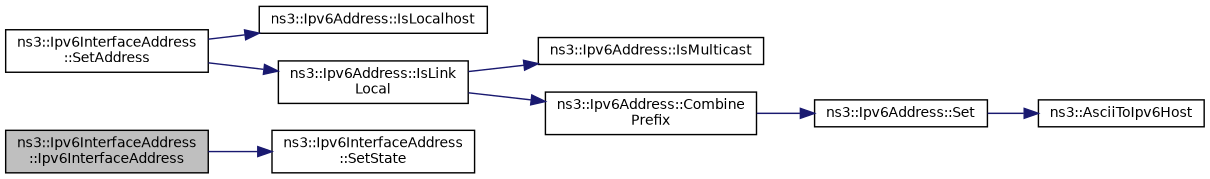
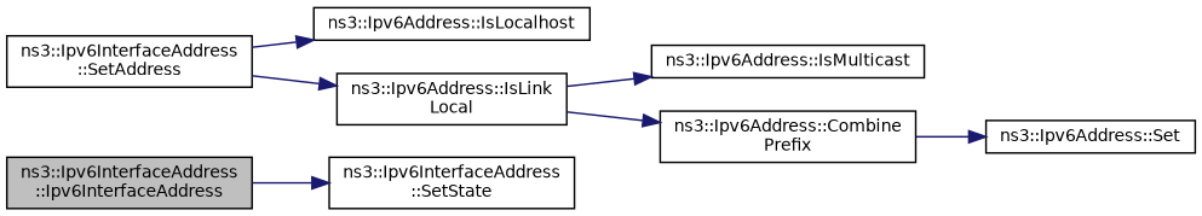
  digraph {
    rankdir=LR
    node [color=black fillcolor=white fontname=Helvetica fontsize=10 shape=record style=filled]
    edge [color=midnightblue fontname=Helvetica fontsize=10 labelfontname=Helvetica labelfontsize=10 style=solid]
    n1 [fillcolor=grey75 fontcolor=black height=0.2 label="ns3::Ipv6InterfaceAddress\l::Ipv6InterfaceAddress" width=0.4]
    n2 [height=0.2 label="ns3::Ipv6InterfaceAddress\l::SetState" width=0.4]
    n3 [height=0.2 label="ns3::Ipv6InterfaceAddress\l::SetAddress" width=0.4]
    n4 [height=0.2 label="ns3::Ipv6Address::IsLocalhost" width=0.4]
    n5 [height=0.2 label="ns3::Ipv6Address::IsLink\lLocal" width=0.4]
    n6 [height=0.2 label="ns3::Ipv6Address::IsMulticast" width=0.4]
    n7 [height=0.2 label="ns3::Ipv6Address::Combine\lPrefix" width=0.4]
    n8 [height=0.2 label="ns3::Ipv6Address::Set" width=0.4]
-   n9 [height=0.2 label="ns3::AsciiToIpv6Host" width=0.4]
    n1 -> n2
    n3 -> n4
    n3 -> n5
    n5 -> n6
    n5 -> n7
    n7 -> n8
-   n8 -> n9
  }
